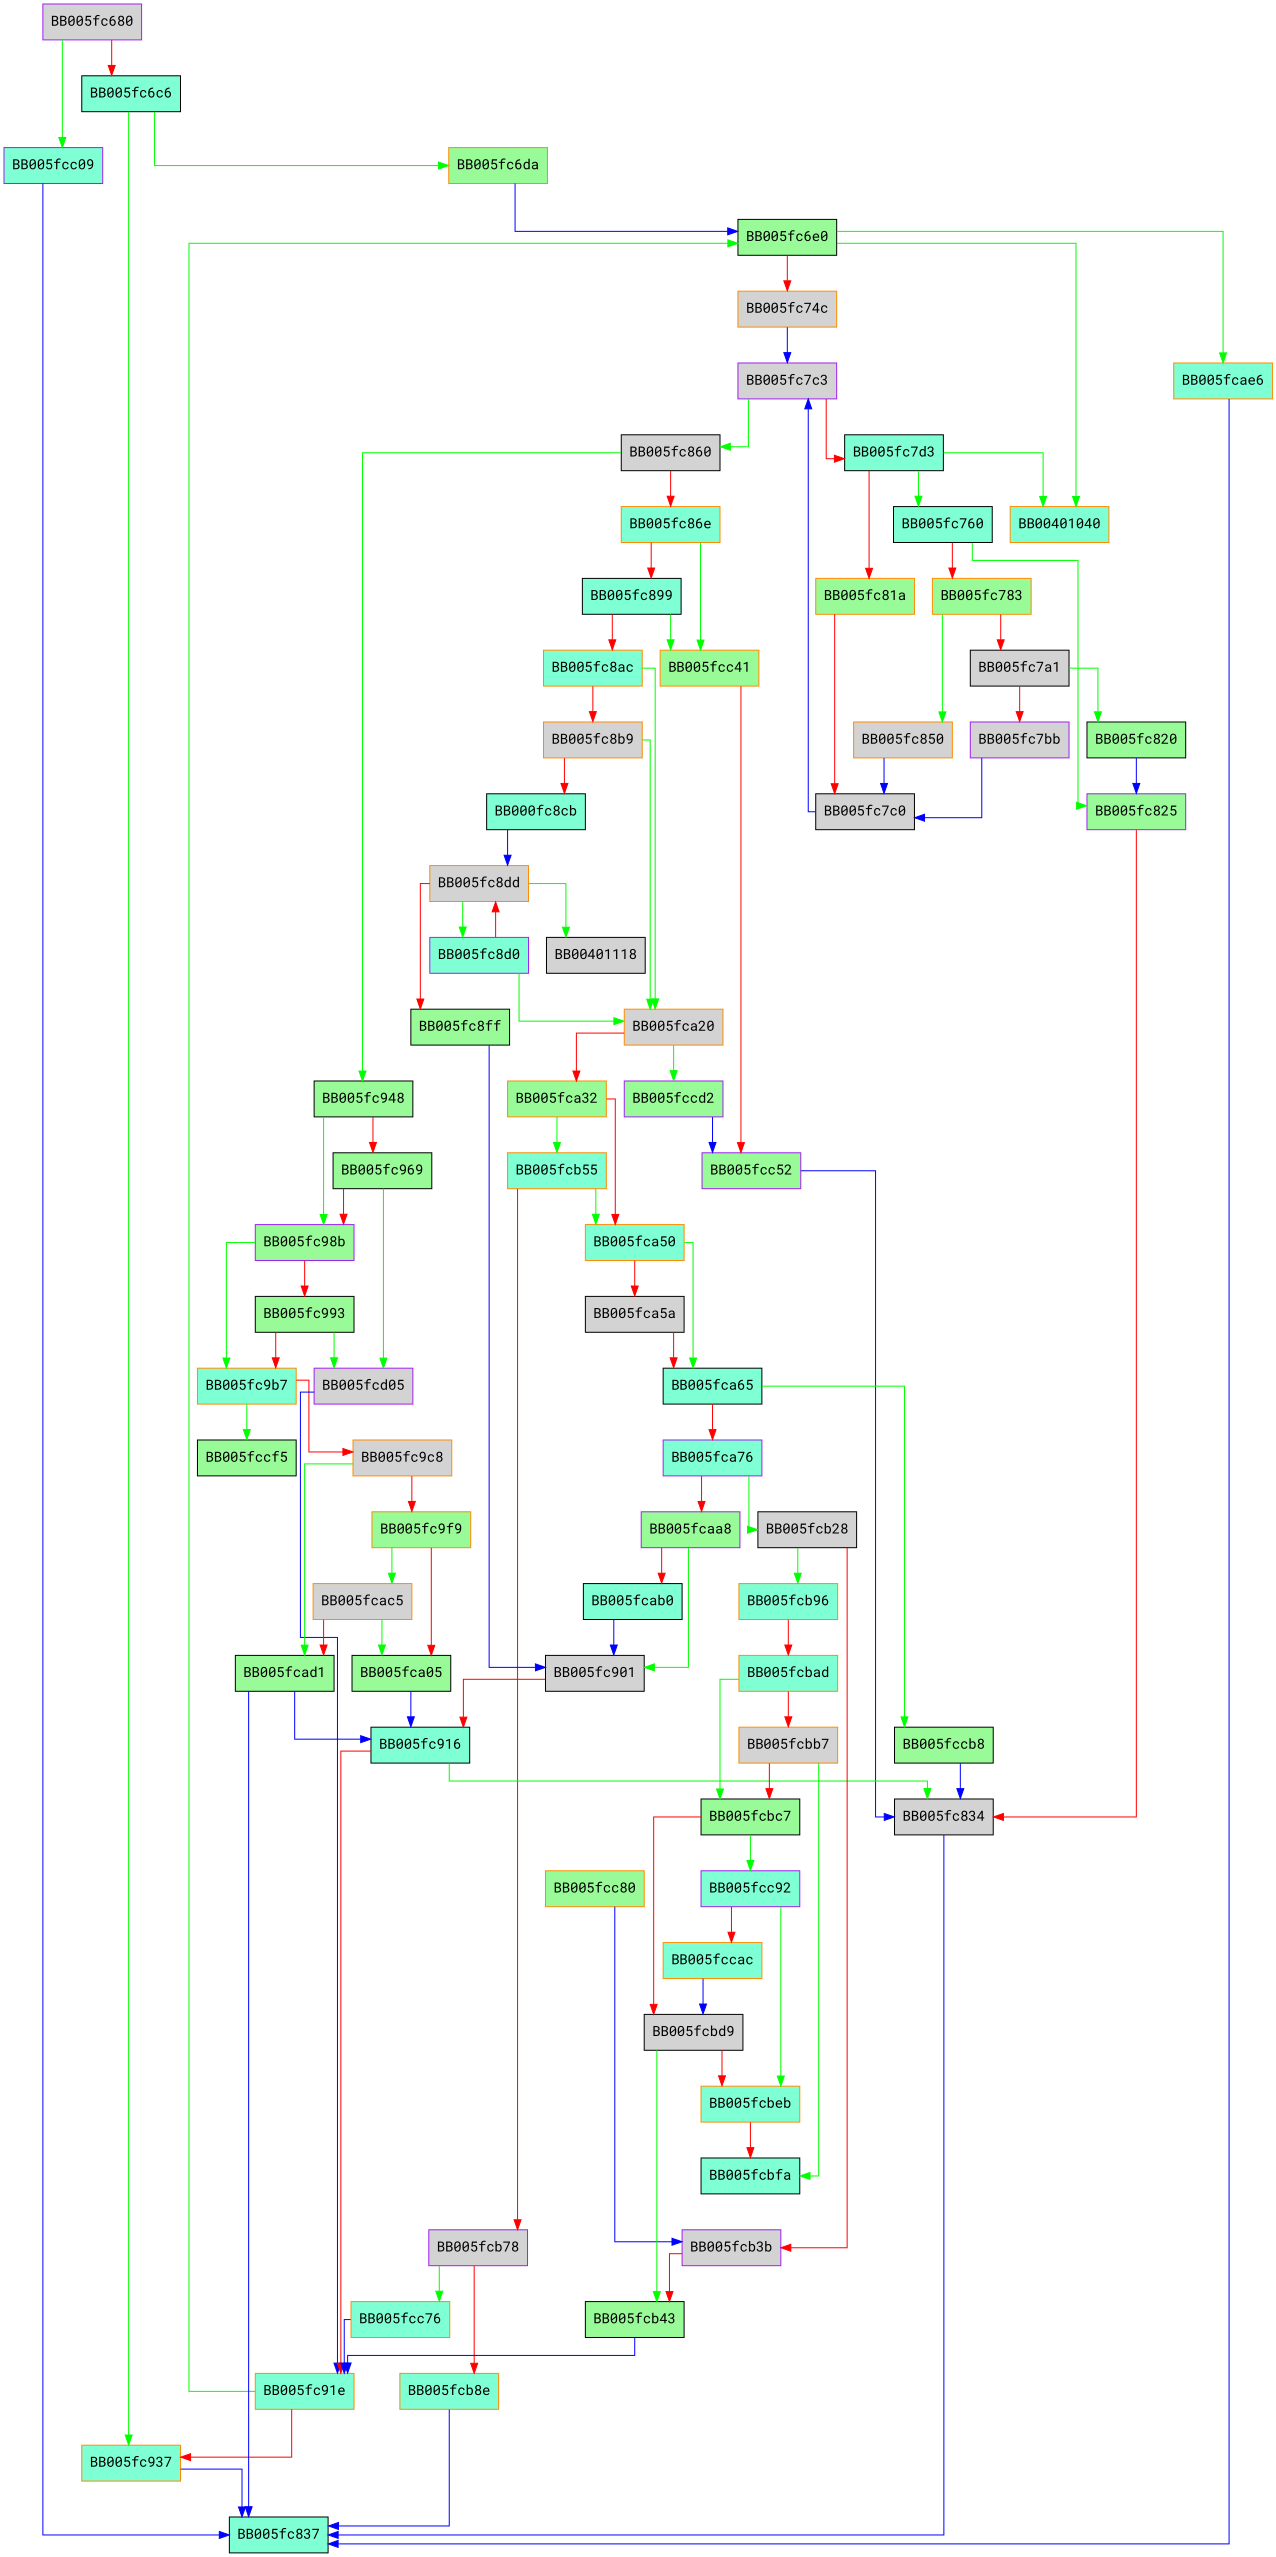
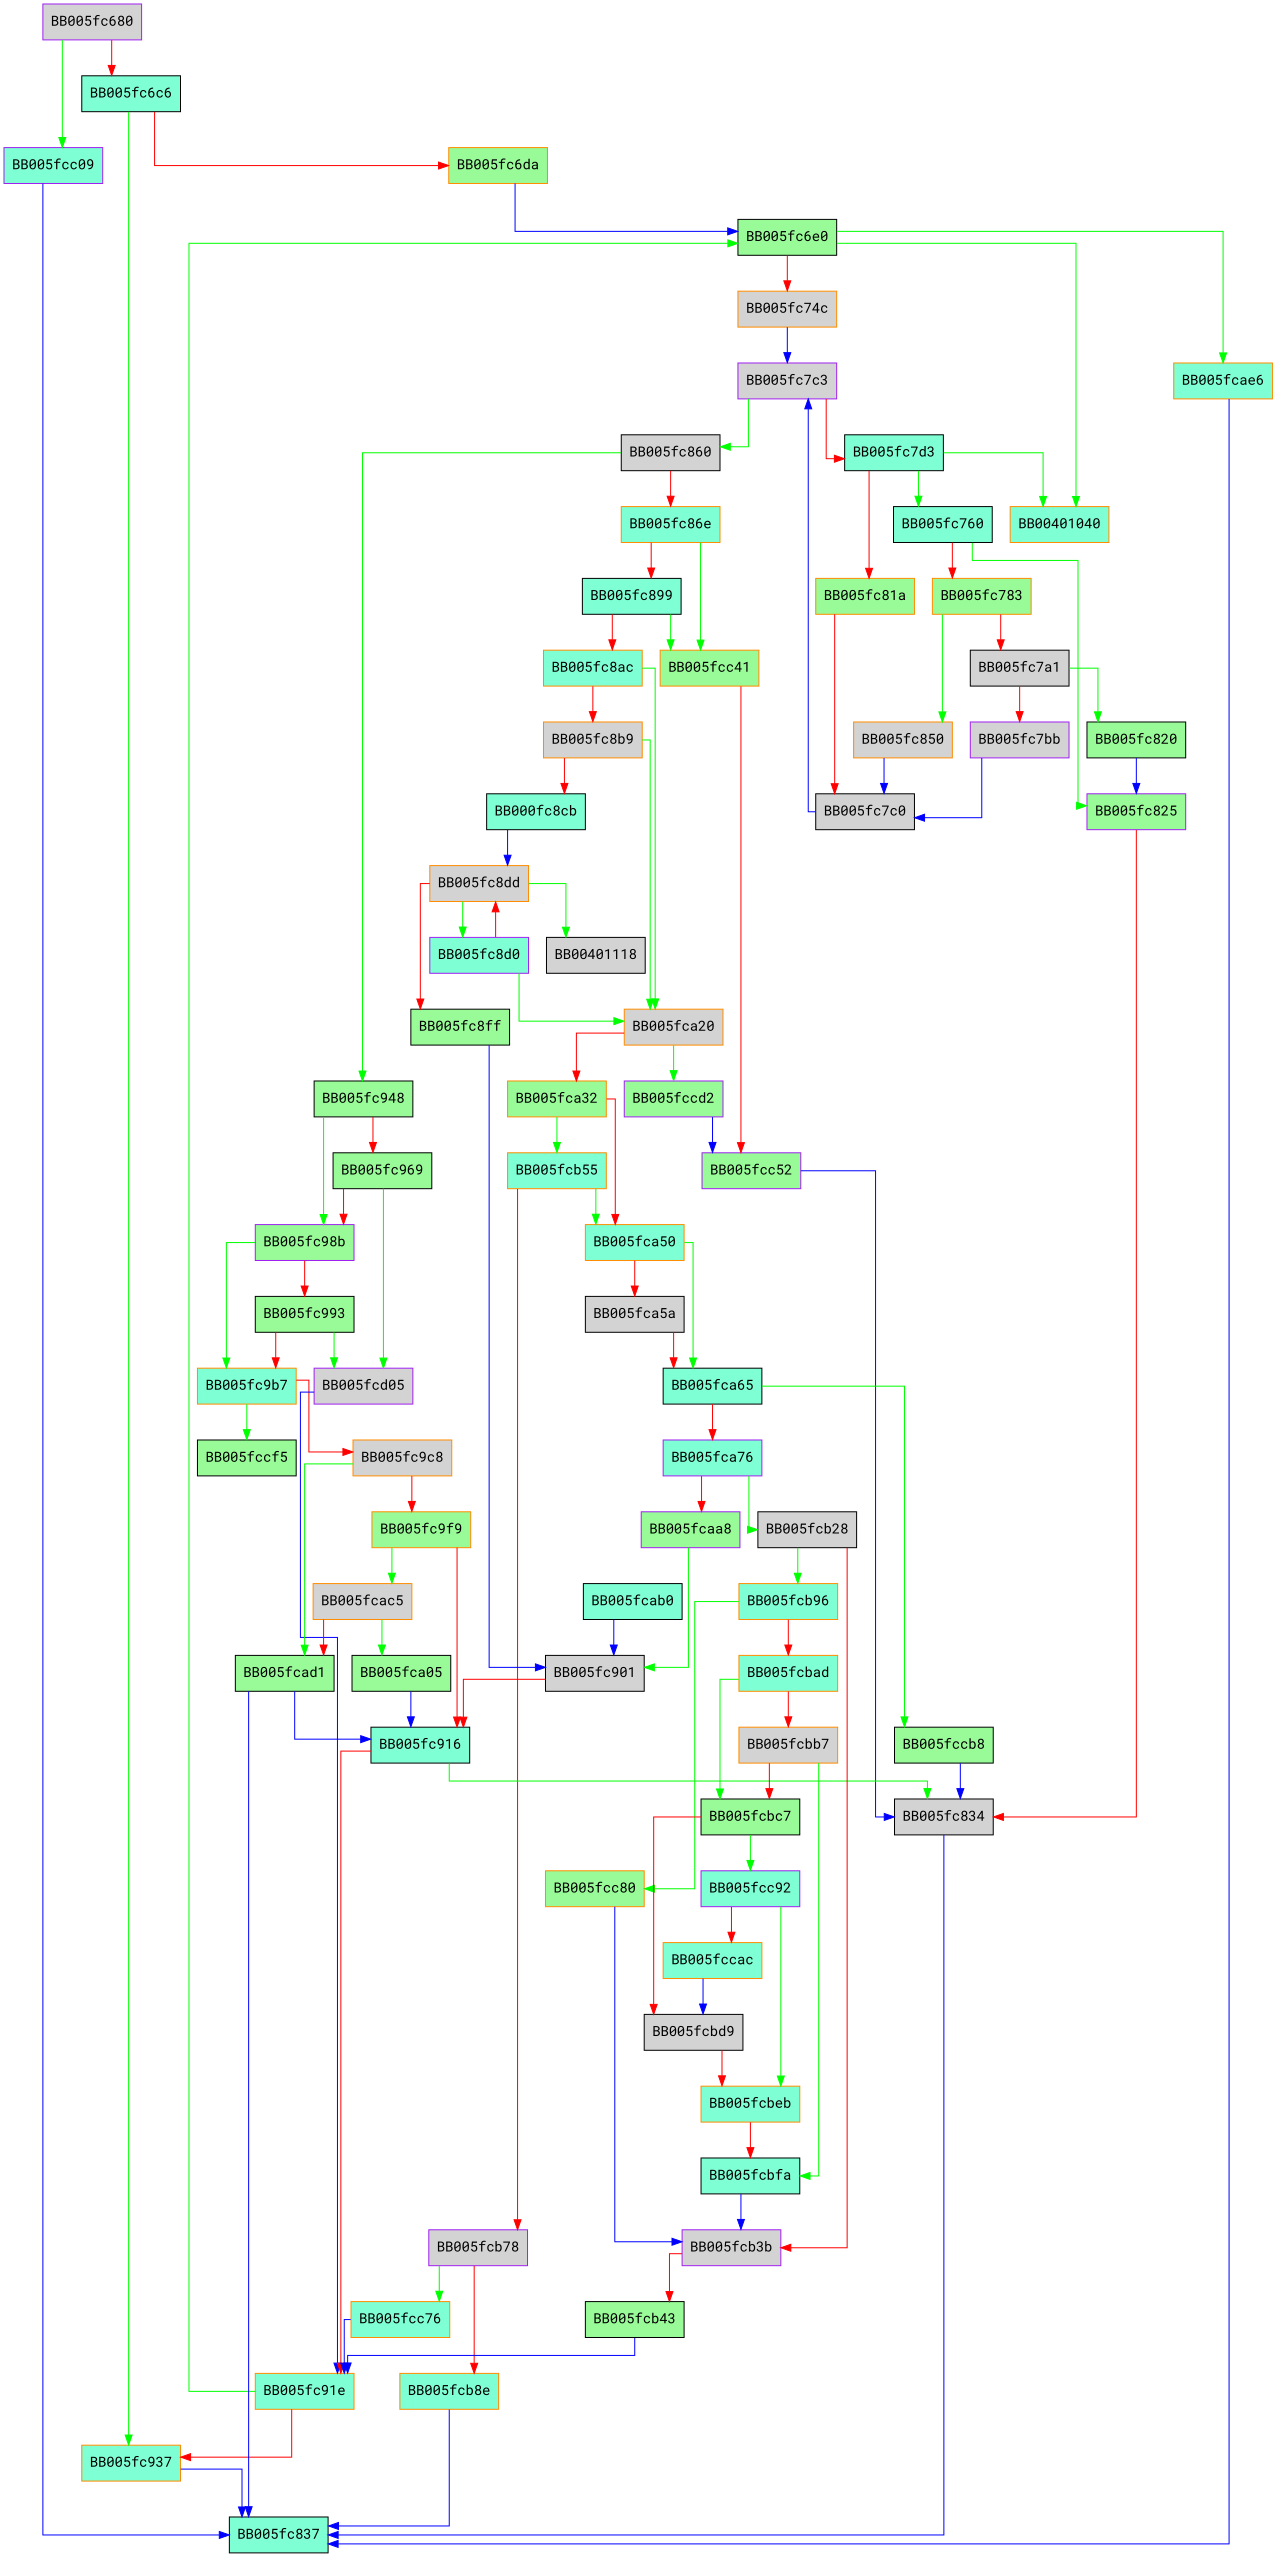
  digraph {
    fontname="Roboto Mono"
    splines=ortho
    node [color=black fillcolor=aquamarine fontname="Roboto Mono" shape=box style=filled]
    edge [color=red fontname="Roboto Mono"]
    BB005fc680 [color=purple fillcolor=lightgrey]
    BB005fcc09 [color=purple]
    BB005fc6c6
    BB005fc837
    BB005fc937 [color=darkorange]
    BB005fc6da [color=darkorange fillcolor=palegreen]
    BB005fc6e0 [fillcolor=palegreen]
    BB00401040 [color=darkorange]
    BB005fcae6 [color=darkorange]
    BB005fc74c [color=darkorange fillcolor=lightgrey]
    BB005fc7c3 [color=purple fillcolor=lightgrey]
    BB005fc860 [fillcolor=lightgrey]
    BB005fc7d3
    BB005fc948 [fillcolor=palegreen]
    BB005fc86e [color=darkorange]
    BB005fc760
    BB005fc81a [color=darkorange fillcolor=palegreen]
    BB005fc825 [color=purple fillcolor=palegreen]
    BB005fc783 [color=darkorange fillcolor=palegreen]
    BB005fc834 [fillcolor=lightgrey]
    BB005fc850 [color=darkorange fillcolor=lightgrey]
    BB005fc7a1 [fillcolor=lightgrey]
    BB005fc7c0 [fillcolor=lightgrey]
    BB005fc820 [fillcolor=palegreen]
    BB005fc7bb [color=purple fillcolor=lightgrey]
    BB005fc98b [color=purple fillcolor=palegreen]
    BB005fc969 [fillcolor=palegreen]
    BB005fcc41 [color=darkorange fillcolor=palegreen]
    BB005fc899
    BB005fc9b7 [color=darkorange]
    BB005fc993 [fillcolor=palegreen]
    BB005fcd05 [color=purple fillcolor=lightgrey]
    BB005fcc52 [color=purple fillcolor=palegreen]
    BB005fc8ac [color=darkorange]
    BB005fca20 [color=darkorange fillcolor=lightgrey]
    BB005fc8b9 [color=darkorange fillcolor=lightgrey]
    BB005fccd2 [color=purple fillcolor=palegreen]
    BB005fca32 [color=darkorange fillcolor=palegreen]
    n39 [label=BB000fc8cb]
    BB005fcb55 [color=darkorange]
    BB005fca50 [color=darkorange]
    BB005fc8dd [color=darkorange fillcolor=lightgrey]
    BB005fc8d0 [color=purple]
    BB00401118 [fillcolor=lightgrey]
    BB005fc8ff [fillcolor=palegreen]
    BB005fc901 [fillcolor=lightgrey]
    BB005fc916
    BB005fc91e [color=darkorange]
    BB005fccf5 [fillcolor=palegreen]
    BB005fc9c8 [color=darkorange fillcolor=lightgrey]
    BB005fcad1 [fillcolor=palegreen]
    BB005fc9f9 [color=darkorange fillcolor=palegreen]
    BB005fcac5 [color=darkorange fillcolor=lightgrey]
    BB005fca05 [fillcolor=palegreen]
    BB005fcb78 [color=purple fillcolor=lightgrey]
    BB005fca65
    BB005fca5a [fillcolor=lightgrey]
    BB005fcc76 [color=darkorange]
    BB005fcb8e [color=darkorange]
    BB005fccb8 [fillcolor=palegreen]
    BB005fca76 [color=purple]
    BB005fcb28 [fillcolor=lightgrey]
    BB005fcaa8 [color=purple fillcolor=palegreen]
    BB005fcb96 [color=darkorange]
    BB005fcb3b [color=purple fillcolor=lightgrey]
    BB005fcab0
    BB005fcc80 [color=darkorange fillcolor=palegreen]
    BB005fcbad [color=darkorange]
    BB005fcb43 [fillcolor=palegreen]
    BB005fcbc7 [fillcolor=palegreen]
    BB005fcbb7 [color=darkorange fillcolor=lightgrey]
    BB005fcc92 [color=purple]
    BB005fcbd9 [fillcolor=lightgrey]
    BB005fcbfa
    BB005fcbeb [color=darkorange]
    BB005fccac [color=darkorange]
    BB005fc680 -> BB005fcc09 [color=green]
    BB005fc680 -> BB005fc6c6
    BB005fcc09 -> BB005fc837 [color=blue]
    BB005fc6c6 -> BB005fc937 [color=green]
-   BB005fc6c6 -> BB005fc6da [color=green]
+   BB005fc6c6 -> BB005fc6da
    BB005fc937 -> BB005fc837 [color=blue]
    BB005fc6da -> BB005fc6e0 [color=blue]
    BB005fc6e0 -> BB00401040 [color=green]
    BB005fc6e0 -> BB005fcae6 [color=green]
    BB005fc6e0 -> BB005fc74c
    BB005fcae6 -> BB005fc837 [color=blue]
    BB005fc74c -> BB005fc7c3 [color=blue]
    BB005fc7c3 -> BB005fc860 [color=green]
    BB005fc7c3 -> BB005fc7d3
    BB005fc860 -> BB005fc948 [color=green]
    BB005fc860 -> BB005fc86e
    BB005fc7d3 -> BB00401040 [color=green]
    BB005fc7d3 -> BB005fc760 [color=green]
    BB005fc7d3 -> BB005fc81a
    BB005fc948 -> BB005fc98b [color=green]
    BB005fc948 -> BB005fc969
    BB005fc86e -> BB005fcc41 [color=green]
    BB005fc86e -> BB005fc899
    BB005fc760 -> BB005fc825 [color=green]
    BB005fc760 -> BB005fc783
    BB005fc81a -> BB005fc7c0
    BB005fc825 -> BB005fc834
    BB005fc783 -> BB005fc850 [color=green]
    BB005fc783 -> BB005fc7a1
    BB005fc834 -> BB005fc837 [color=blue]
    BB005fc850 -> BB005fc7c0 [color=blue]
    BB005fc7a1 -> BB005fc820 [color=green]
    BB005fc7a1 -> BB005fc7bb
    BB005fc7c0 -> BB005fc7c3 [color=blue]
    BB005fc820 -> BB005fc825 [color=blue]
    BB005fc7bb -> BB005fc7c0 [color=blue]
    BB005fc98b -> BB005fc9b7 [color=green]
    BB005fc98b -> BB005fc993
    BB005fc969 -> BB005fc98b
    BB005fc969 -> BB005fcd05 [color=green]
    BB005fcc41 -> BB005fcc52
    BB005fc899 -> BB005fcc41 [color=green]
    BB005fc899 -> BB005fc8ac
    BB005fc9b7 -> BB005fccf5 [color=green]
    BB005fc9b7 -> BB005fc9c8
    BB005fc993 -> BB005fc9b7
    BB005fc993 -> BB005fcd05 [color=green]
    BB005fcd05 -> BB005fc91e [color=blue]
    BB005fcc52 -> BB005fc834 [color=blue]
    BB005fc8ac -> BB005fca20 [color=green]
    BB005fc8ac -> BB005fc8b9
    BB005fca20 -> BB005fccd2 [color=green]
    BB005fca20 -> BB005fca32
    BB005fc8b9 -> BB005fca20 [color=green]
    BB005fc8b9 -> n39
    BB005fccd2 -> BB005fcc52 [color=blue]
    BB005fca32 -> BB005fcb55 [color=green]
    BB005fca32 -> BB005fca50
    n39 -> BB005fc8dd [color=blue]
    BB005fcb55 -> BB005fca50 [color=green]
    BB005fcb55 -> BB005fcb78
    BB005fca50 -> BB005fca65 [color=green]
    BB005fca50 -> BB005fca5a
    BB005fc8dd -> BB005fc8d0 [color=green]
    BB005fc8dd -> BB00401118 [color=green]
    BB005fc8dd -> BB005fc8ff
    BB005fc8d0 -> BB005fca20 [color=green]
    BB005fc8d0 -> BB005fc8dd
    BB005fc8ff -> BB005fc901 [color=blue]
    BB005fc901 -> BB005fc916
    BB005fc916 -> BB005fc834 [color=green]
    BB005fc916 -> BB005fc91e
    BB005fc91e -> BB005fc937
    BB005fc91e -> BB005fc6e0 [color=green]
    BB005fc9c8 -> BB005fcad1 [color=green]
    BB005fc9c8 -> BB005fc9f9
    BB005fcad1 -> BB005fc837 [color=blue]
    BB005fcad1 -> BB005fc916 [color=blue]
    BB005fc9f9 -> BB005fcac5 [color=green]
-   BB005fc9f9 -> BB005fca05
+   BB005fc9f9 -> BB005fc916
    BB005fcac5 -> BB005fcad1
    BB005fcac5 -> BB005fca05 [color=green]
    BB005fca05 -> BB005fc916 [color=blue]
    BB005fcb78 -> BB005fcc76 [color=green]
    BB005fcb78 -> BB005fcb8e
    BB005fca65 -> BB005fccb8 [color=green]
    BB005fca65 -> BB005fca76
    BB005fca5a -> BB005fca65
    BB005fcc76 -> BB005fc91e [color=blue]
    BB005fcb8e -> BB005fc837 [color=blue]
    BB005fccb8 -> BB005fc834 [color=blue]
    BB005fca76 -> BB005fcb28 [color=green]
    BB005fca76 -> BB005fcaa8
    BB005fcb28 -> BB005fcb96 [color=green]
    BB005fcb28 -> BB005fcb3b
    BB005fcaa8 -> BB005fc901 [color=green]
-   BB005fcaa8 -> BB005fcab0
+   BB005fcb96 -> BB005fcc80 [color=green]
    BB005fcb96 -> BB005fcbad
    BB005fcb3b -> BB005fcb43
    BB005fcab0 -> BB005fc901 [color=blue]
    BB005fcc80 -> BB005fcb3b [color=blue]
    BB005fcbad -> BB005fcbc7 [color=green]
    BB005fcbad -> BB005fcbb7
    BB005fcb43 -> BB005fc91e [color=blue]
    BB005fcbc7 -> BB005fcc92 [color=green]
    BB005fcbc7 -> BB005fcbd9
    BB005fcbb7 -> BB005fcbc7
    BB005fcbb7 -> BB005fcbfa [color=green]
    BB005fcc92 -> BB005fcbeb [color=green]
    BB005fcc92 -> BB005fccac
-   BB005fcbd9 -> BB005fcb43 [color=green]
    BB005fcbd9 -> BB005fcbeb
+   BB005fcbfa -> BB005fcb3b [color=blue]
    BB005fcbeb -> BB005fcbfa
    BB005fccac -> BB005fcbd9 [color=blue]
  }
